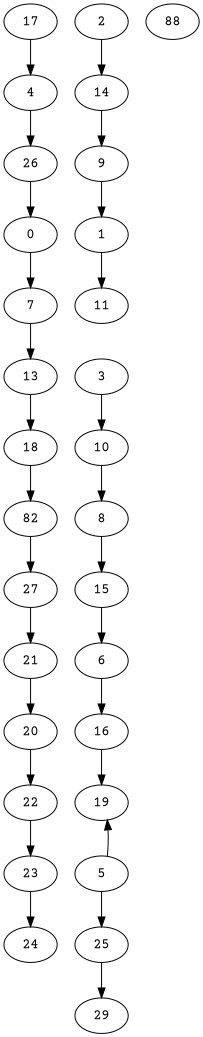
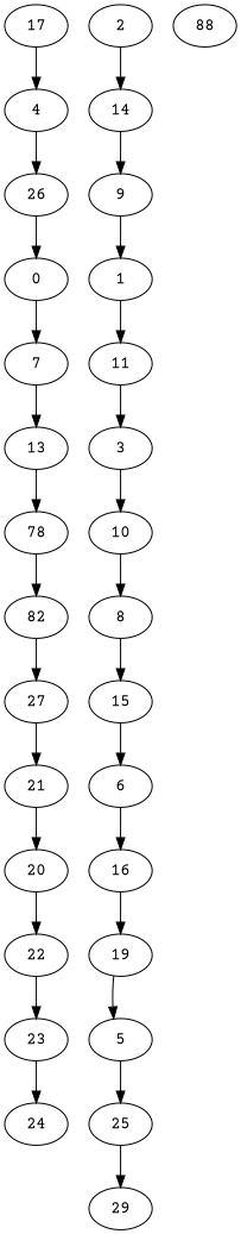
  digraph {
    fontname="Courier Prime"
    node [fontname="Courier Prime"]
    edge [fontname="Courier Prime"]
    0
    7
    13
    1
    11
    3
    2
    14
    9
    10
    8
    4
    26
    5
    25
    29
    6
    16
    19
-   18
+   18 [label=78]
    15
    n22 [label=82]
    27
    21
    17
    20
    22
    23
    24
    n30 [label=88]
    0 -> 7
    7 -> 13
    13 -> 18
    1 -> 11
+   11 -> 3
    3 -> 10
    2 -> 14
    14 -> 9
    9 -> 1
    10 -> 8
    8 -> 15
    4 -> 26
    26 -> 0
    5 -> 25
    25 -> 29
    6 -> 16
    16 -> 19
-   5 -> 19
+   19 -> 5
    18 -> n22
    15 -> 6
    n22 -> 27
    27 -> 21
    21 -> 20
    17 -> 4
    20 -> 22
    22 -> 23
    23 -> 24
  }
